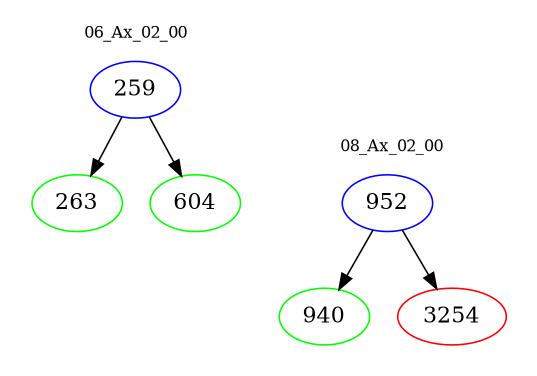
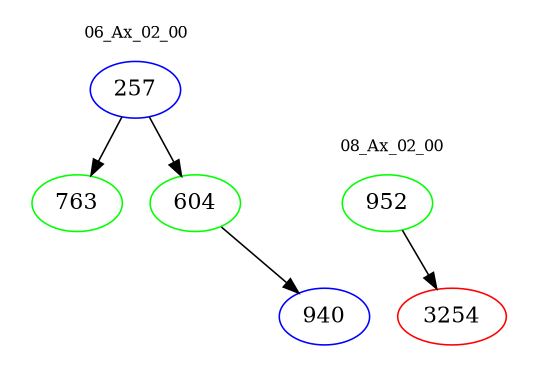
  digraph {
    node [color=green]
    edge [color=black]
-   n1 [color=blue label=259]
-   n2 [label=263]
+   n1 [color=blue label=257]
+   n2 [label=763]
    n3 [label=604]
-   n4 [color=blue label=952]
-   n5 [label=940]
+   n4 [label=952]
+   n5 [color=blue label=940]
    n6 [color=red label=3254]
    subgraph cluster_1 {
      color=white
      fontsize=10
      label="06_Ax_02_00"
      n1
      n2
      n3
    }
    subgraph cluster_2 {
      color=white
      fontsize=10
      label="08_Ax_02_00"
      n4
      n5
      n6
    }
    n1 -> n2
    n1 -> n3
-   n4 -> n5
+   n3 -> n5
    n4 -> n6
  }
